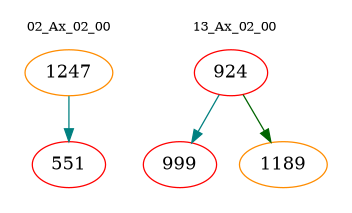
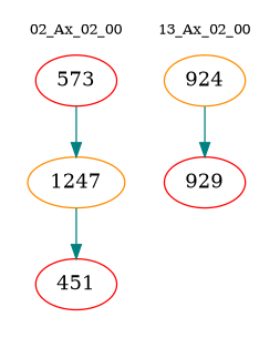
  digraph {
    node [color=red]
    edge [color=teal]
+   n1 [label=573]
    n2 [color=darkorange label=1247]
-   n3 [label=551]
-   n4 [label=924]
-   n5 [label=999]
-   n6 [color=darkorange label=1189]
+   n3 [label=451]
+   n4 [color=darkorange label=924]
+   n5 [label=929]
    subgraph cluster_1 {
      color=white
      fontsize=10
      label="02_Ax_02_00"
+     n1
      n2
      n3
    }
    subgraph cluster_2 {
      color=white
      fontsize=10
      label="13_Ax_02_00"
      n4
      n5
-     n6
    }
+   n1 -> n2
    n2 -> n3
    n4 -> n5
-   n4 -> n6 [color=darkgreen]
  }
